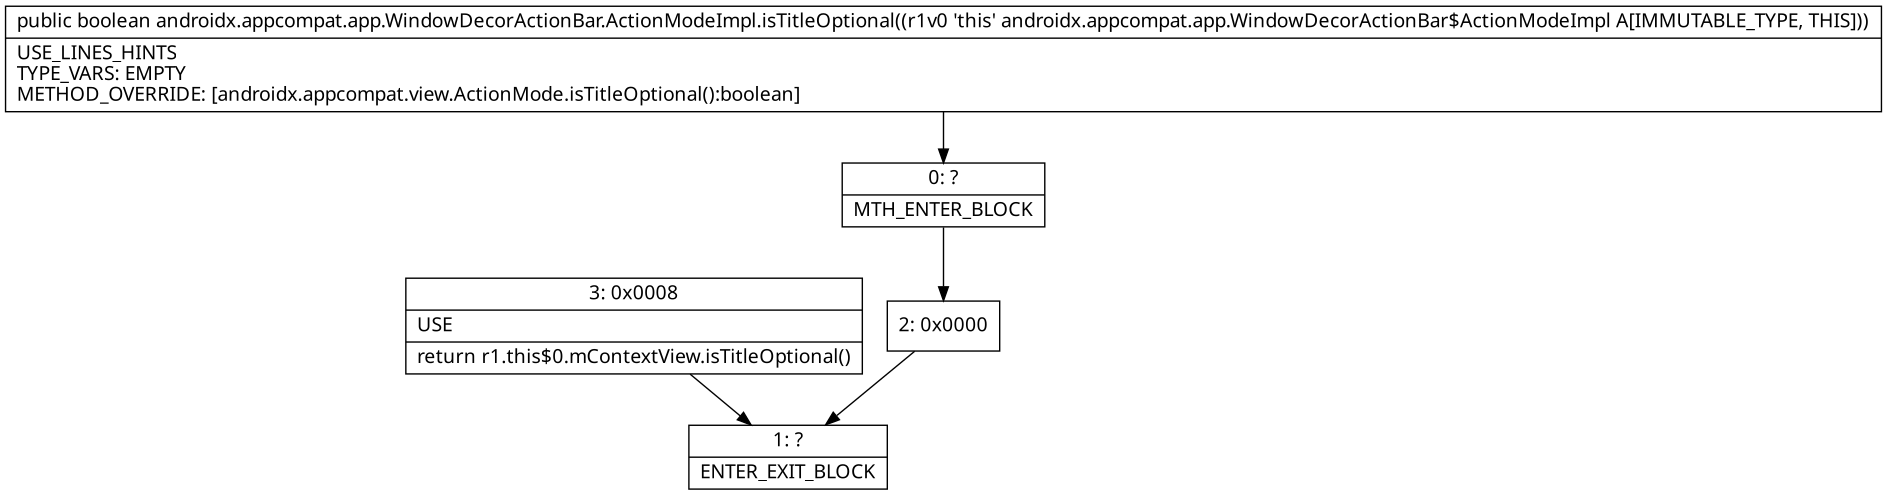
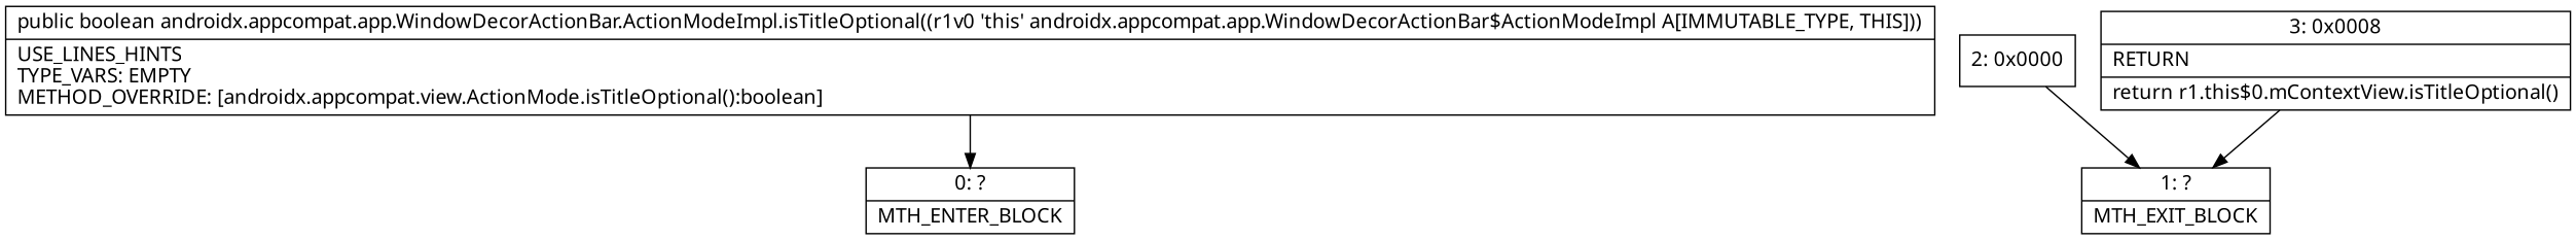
  digraph {
    fontname="Noto Sans"
    node [fontname="Noto Sans" shape=record]
    edge [fontname="Noto Sans"]
    n1 [label="{0\:\ ?|MTH_ENTER_BLOCK\l}"]
    n2 [label="{2\:\ 0x0000}"]
-   n3 [label="{1\:\ ?|ENTER_EXIT_BLOCK\l}"]
-   n4 [label="{3\:\ 0x0008|USE\l|return r1.this$0.mContextView.isTitleOptional()\l}"]
+   n3 [label="{1\:\ ?|MTH_EXIT_BLOCK\l}"]
+   n4 [label="{3\:\ 0x0008|RETURN\l|return r1.this$0.mContextView.isTitleOptional()\l}"]
    n5 [label="{public boolean androidx.appcompat.app.WindowDecorActionBar.ActionModeImpl.isTitleOptional((r1v0 'this' androidx.appcompat.app.WindowDecorActionBar$ActionModeImpl A[IMMUTABLE_TYPE, THIS]))  | USE_LINES_HINTS\lTYPE_VARS: EMPTY\lMETHOD_OVERRIDE: [androidx.appcompat.view.ActionMode.isTitleOptional():boolean]\l}"]
-   n1 -> n2
    n2 -> n3
    n4 -> n3
    n5 -> n1
  }
